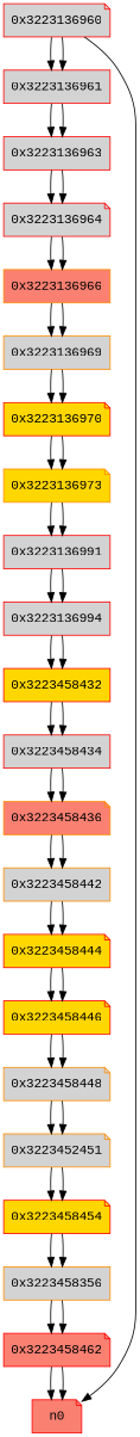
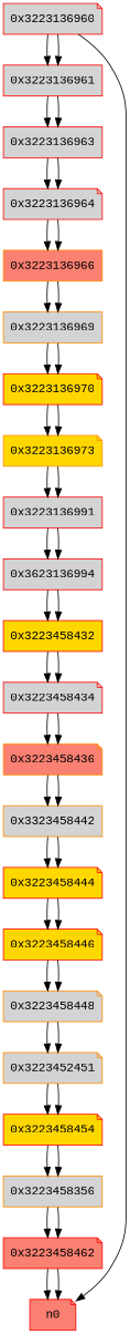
  digraph {
    fontname="Liberation Mono"
    node [color=red fillcolor=lightgrey fontname="Liberation Mono" shape=note style=filled]
    edge [fontname="Liberation Mono"]
    n1 [label="0x3223136960"]
    n2 [label="0x3223136961" shape=box]
    n0 [fillcolor=salmon]
    n3 [label="0x3223136963" shape=box]
    n4 [label="0x3223136964"]
    n5 [color=darkorange fillcolor=salmon label="0x3223136966" shape=box]
    n6 [color=darkorange label="0x3223136969" shape=box]
    n7 [fillcolor=gold label="0x3223136970"]
    n8 [color=darkorange fillcolor=gold label="0x3223136973"]
    n9 [label="0x3223136991" shape=box]
-   n10 [label="0x3223136994" shape=box]
+   n10 [label="0x3623136994" shape=box]
    n11 [fillcolor=gold label="0x3223458432" shape=box]
-   n12 [label="0x3223458434" shape=box]
+   n12 [label="0x3223458434"]
    n13 [color=darkorange fillcolor=salmon label="0x3223458436"]
-   n14 [color=darkorange label="0x3223458442" shape=box]
+   n14 [color=darkorange label="0x3323458442" shape=box]
    n15 [fillcolor=gold label="0x3223458444"]
    n16 [fillcolor=gold label="0x3223458446"]
    n17 [color=darkorange label="0x3223458448"]
    n18 [color=darkorange label="0x3223452451"]
    n19 [fillcolor=gold label="0x3223458454"]
    n20 [color=darkorange label="0x3223458356" shape=box]
    n21 [fillcolor=salmon label="0x3223458462"]
    n1 -> n2
    n1 -> n2
    n1 -> n0
    n2 -> n3
    n2 -> n3
    n3 -> n4
    n3 -> n4
    n4 -> n5
    n4 -> n5
    n5 -> n6
    n5 -> n6
    n6 -> n7
    n6 -> n7
    n7 -> n8
    n7 -> n8
    n8 -> n9
    n8 -> n9
    n9 -> n10
    n9 -> n10
    n10 -> n11
    n10 -> n11
    n11 -> n12
    n11 -> n12
    n12 -> n13
    n12 -> n13
    n13 -> n14
    n13 -> n14
    n14 -> n15
    n14 -> n15
    n15 -> n16
    n15 -> n16
    n16 -> n17
    n16 -> n17
    n17 -> n18
    n17 -> n18
    n18 -> n19
    n18 -> n19
    n19 -> n20
    n19 -> n20
    n20 -> n21
    n20 -> n21
    n21 -> n0
    n21 -> n0
  }
